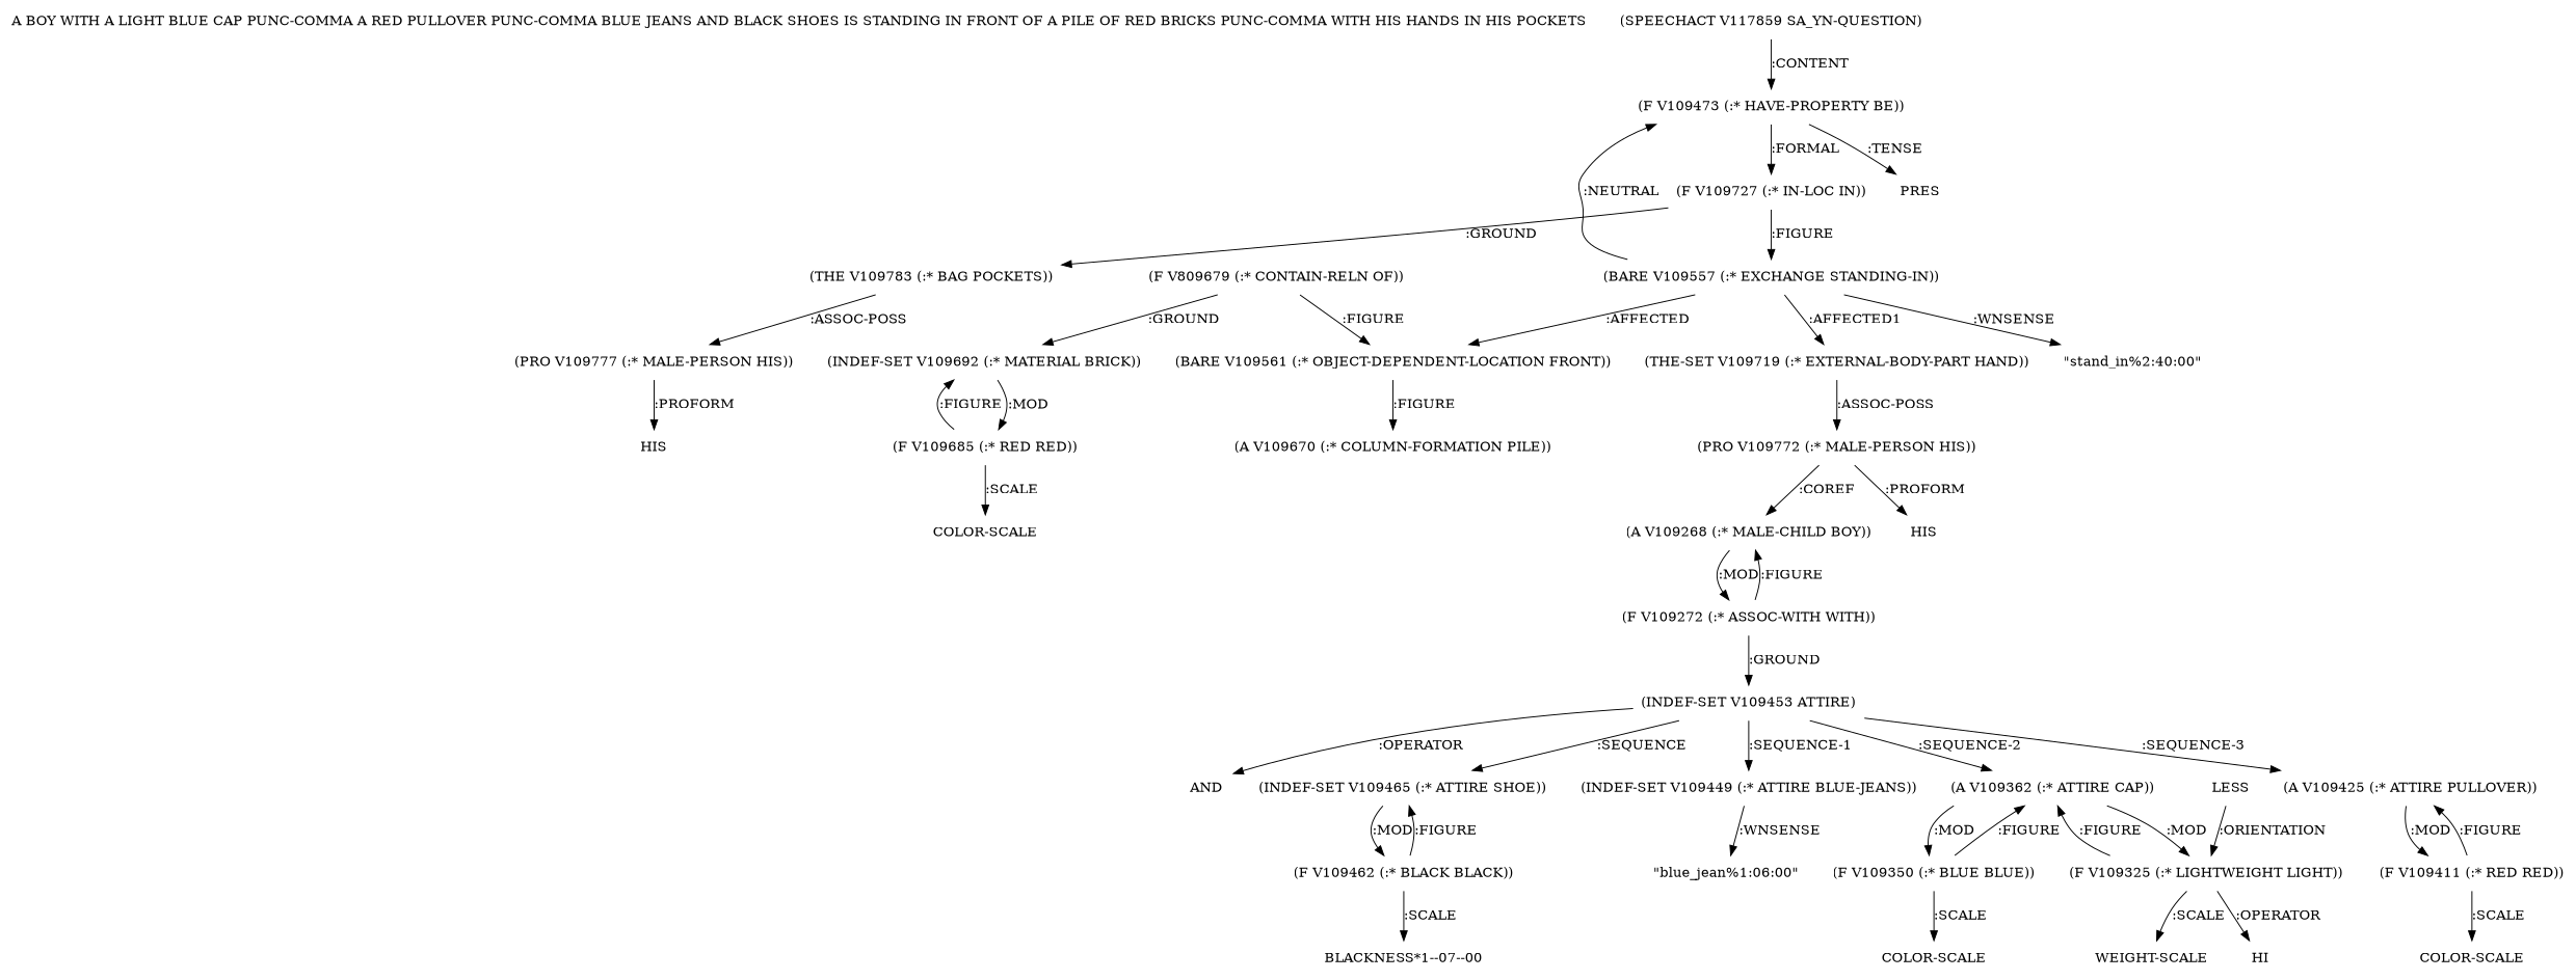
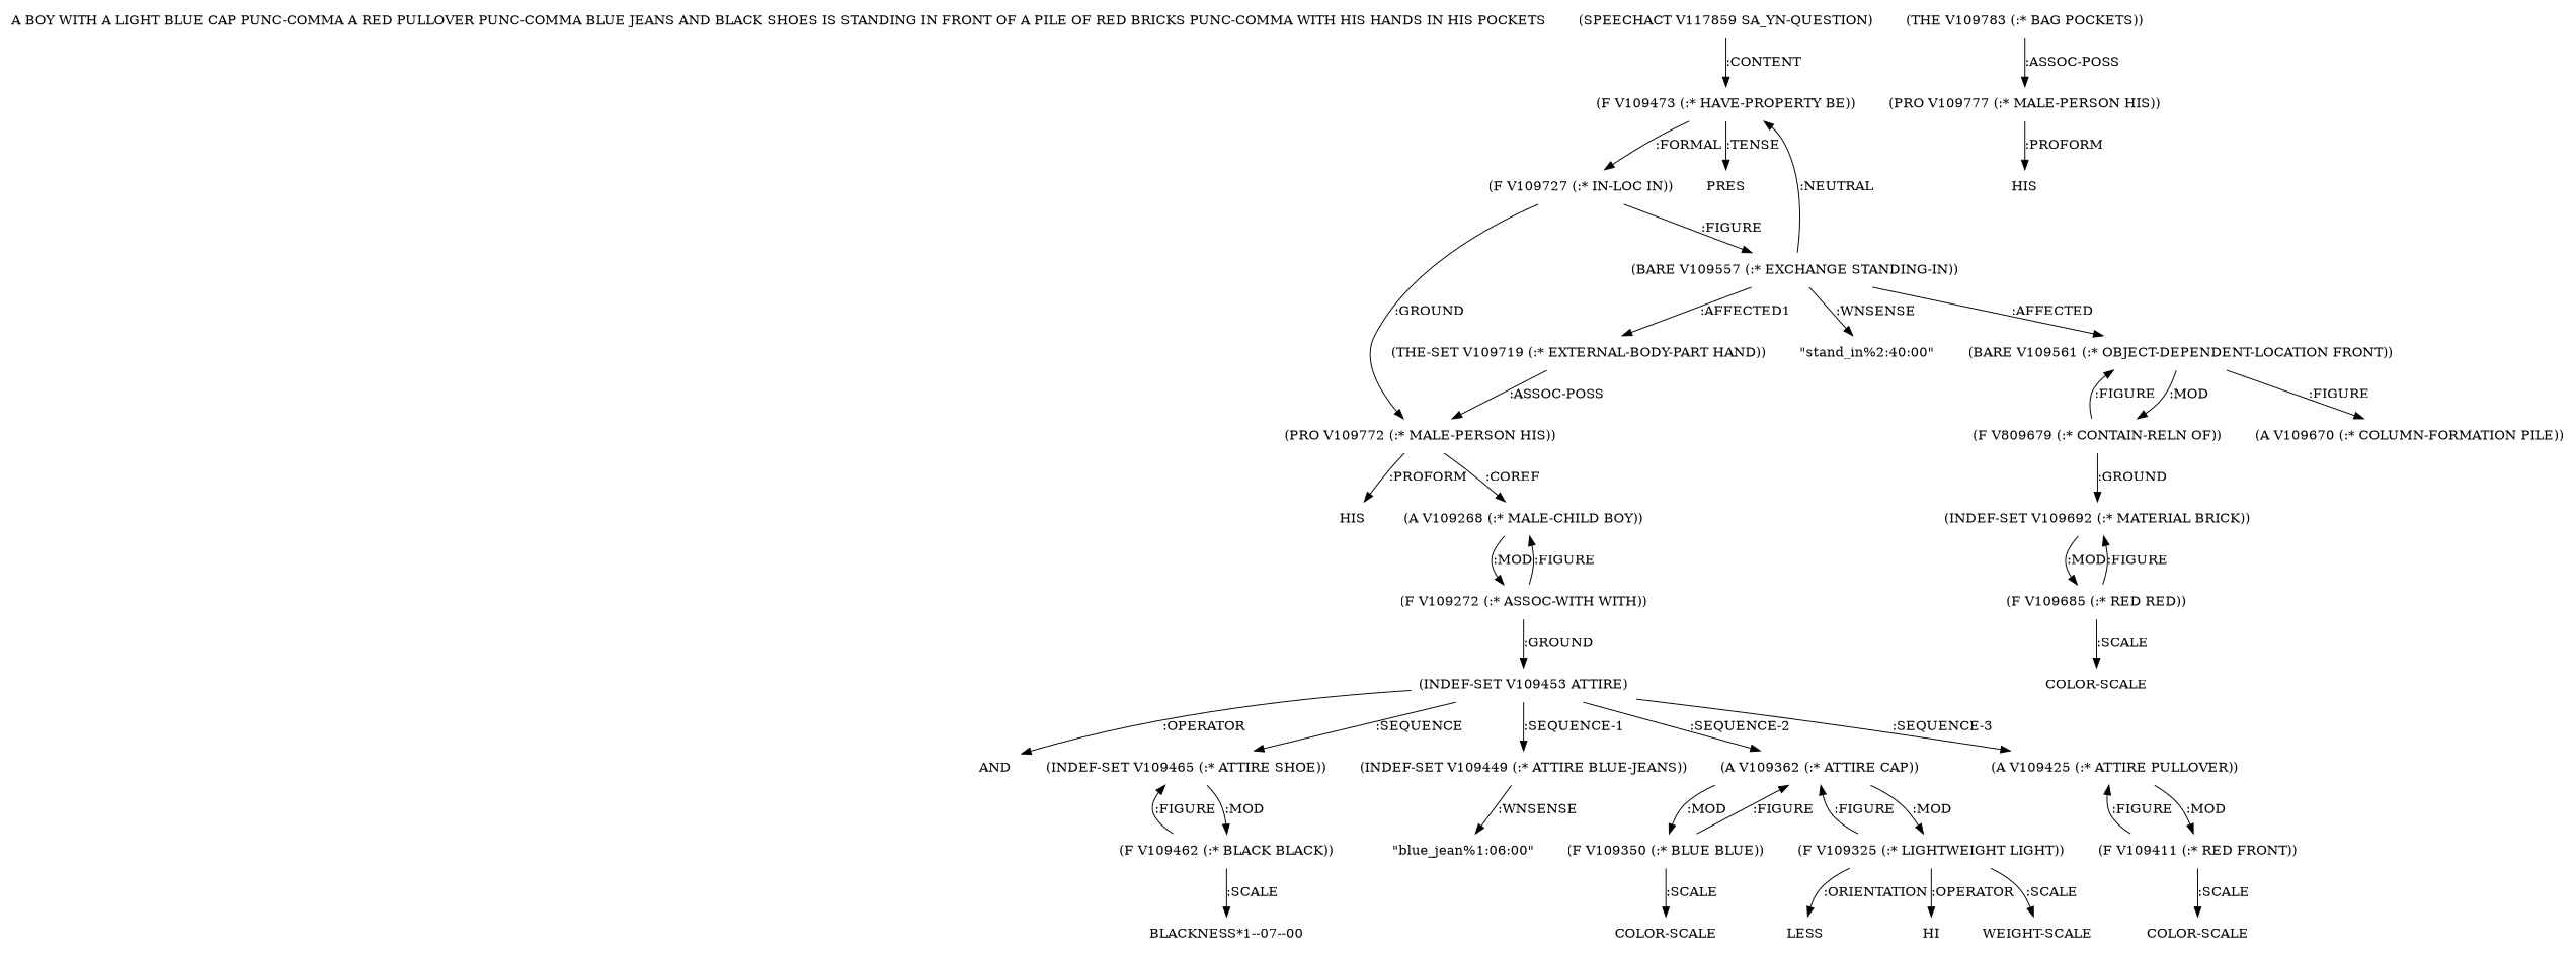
  digraph {
    node [shape=none]
    "A BOY WITH A LIGHT BLUE CAP PUNC-COMMA A RED PULLOVER PUNC-COMMA BLUE JEANS AND BLACK SHOES IS STANDING IN FRONT OF A PILE OF RED BRICKS PUNC-COMMA WITH HIS HANDS IN HIS POCKETS"
    n2 [label="(SPEECHACT V117859 SA_YN-QUESTION)"]
    n3 [label="(F V109473 (:* HAVE-PROPERTY BE))"]
    n4 [label="(F V109727 (:* IN-LOC IN))"]
    n5 [label=PRES]
    n6 [label="(BARE V109557 (:* EXCHANGE STANDING-IN))"]
    n7 [label="(BARE V109561 (:* OBJECT-DEPENDENT-LOCATION FRONT))"]
    n8 [label="(THE-SET V109719 (:* EXTERNAL-BODY-PART HAND))"]
    n9 [label="\"stand_in%2:40:00\""]
    n10 [label="(THE V109783 (:* BAG POCKETS))"]
    n11 [label="(A V109670 (:* COLUMN-FORMATION PILE))"]
    n12 [label="(F V809679 (:* CONTAIN-RELN OF))"]
    n13 [label="(PRO V109772 (:* MALE-PERSON HIS))"]
    n14 [label="(PRO V109777 (:* MALE-PERSON HIS))"]
    n15 [label="(INDEF-SET V109692 (:* MATERIAL BRICK))"]
    n16 [label=HIS]
    n17 [label="(A V109268 (:* MALE-CHILD BOY))"]
    n18 [label="(F V109685 (:* RED RED))"]
    n19 [label="COLOR-SCALE"]
    n20 [label="(F V109272 (:* ASSOC-WITH WITH))"]
    n21 [label="(INDEF-SET V109453 ATTIRE)"]
    n22 [label=HIS]
    n23 [label=AND]
    n24 [label="(INDEF-SET V109465 (:* ATTIRE SHOE))"]
    n25 [label="(INDEF-SET V109449 (:* ATTIRE BLUE-JEANS))"]
    n26 [label="(A V109362 (:* ATTIRE CAP))"]
    n27 [label="(A V109425 (:* ATTIRE PULLOVER))"]
    n28 [label="(F V109462 (:* BLACK BLACK))"]
    n29 [label="\"blue_jean%1:06:00\""]
    n30 [label="(F V109325 (:* LIGHTWEIGHT LIGHT))"]
    n31 [label="(F V109350 (:* BLUE BLUE))"]
-   n32 [label="(F V109411 (:* RED RED))"]
+   n32 [label="(F V109411 (:* RED FRONT))"]
    n33 [label="BLACKNESS*1--07--00"]
    n34 [label=LESS]
    n35 [label=HI]
    n36 [label="WEIGHT-SCALE"]
    n37 [label="COLOR-SCALE"]
    n38 [label="COLOR-SCALE"]
    n2 -> n3 [label=":CONTENT"]
    n3 -> n4 [label=":FORMAL"]
    n3 -> n5 [label=":TENSE"]
    n4 -> n6 [label=":FIGURE"]
-   n4 -> n10 [label=":GROUND"]
+   n4 -> n13 [label=":GROUND"]
    n6 -> n3 [label=":NEUTRAL"]
    n6 -> n7 [label=":AFFECTED"]
    n6 -> n8 [label=":AFFECTED1"]
    n6 -> n9 [label=":WNSENSE"]
    n7 -> n11 [label=":FIGURE"]
+   n7 -> n12 [label=":MOD"]
    n8 -> n13 [label=":ASSOC-POSS"]
    n10 -> n14 [label=":ASSOC-POSS"]
    n12 -> n7 [label=":FIGURE"]
    n12 -> n15 [label=":GROUND"]
    n13 -> n16 [label=":PROFORM"]
    n13 -> n17 [label=":COREF"]
    n14 -> n22 [label=":PROFORM"]
    n15 -> n18 [label=":MOD"]
    n17 -> n20 [label=":MOD"]
    n18 -> n15 [label=":FIGURE"]
    n18 -> n19 [label=":SCALE"]
    n20 -> n17 [label=":FIGURE"]
    n20 -> n21 [label=":GROUND"]
    n21 -> n23 [label=":OPERATOR"]
    n21 -> n24 [label=":SEQUENCE"]
    n21 -> n25 [label=":SEQUENCE-1"]
    n21 -> n26 [label=":SEQUENCE-2"]
    n21 -> n27 [label=":SEQUENCE-3"]
    n24 -> n28 [label=":MOD"]
    n25 -> n29 [label=":WNSENSE"]
    n26 -> n30 [label=":MOD"]
    n26 -> n31 [label=":MOD"]
    n27 -> n32 [label=":MOD"]
    n28 -> n24 [label=":FIGURE"]
    n28 -> n33 [label=":SCALE"]
    n30 -> n26 [label=":FIGURE"]
-   n34 -> n30 [label=":ORIENTATION"]
+   n30 -> n34 [label=":ORIENTATION"]
    n30 -> n35 [label=":OPERATOR"]
    n30 -> n36 [label=":SCALE"]
    n31 -> n26 [label=":FIGURE"]
    n31 -> n37 [label=":SCALE"]
    n32 -> n27 [label=":FIGURE"]
    n32 -> n38 [label=":SCALE"]
  }
